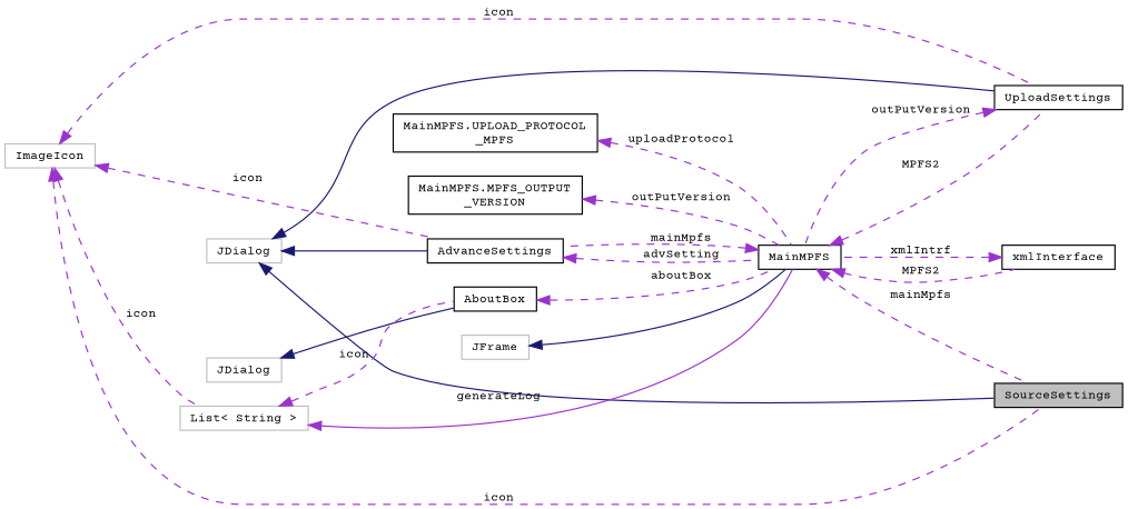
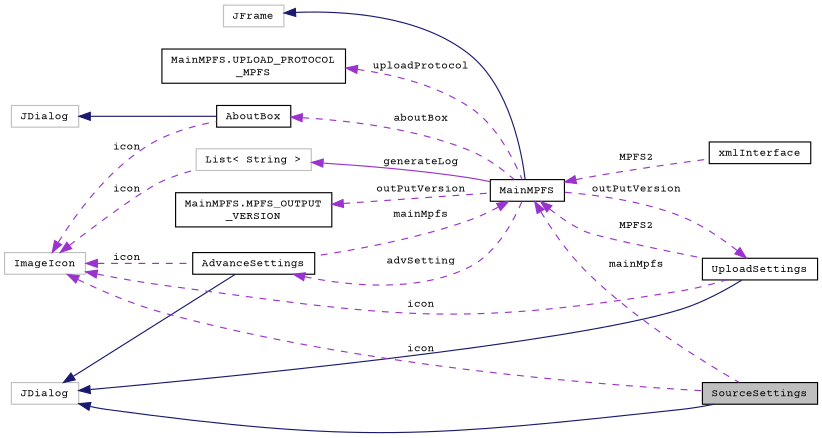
  digraph {
    fontname="Courier Prime"
    rankdir=LR
    node [color=black fillcolor=white fontname="Courier Prime" fontsize=10 shape=record style=filled]
    edge [color=darkorchid3 dir=back fontname="Courier Prime" fontsize=10 labelfontname=Helvetica labelfontsize=10 style=dashed]
    n1 [fillcolor=grey75 fontcolor=black height=0.2 label=SourceSettings width=0.4]
    n2 [color=grey75 height=0.2 label=JDialog width=0.4]
    n3 [height=0.2 label=AdvanceSettings width=0.4]
    n4 [height=0.2 label=UploadSettings width=0.4]
    n5 [height=0.2 label=MainMPFS width=0.4]
    n6 [color=grey75 height=0.2 label=ImageIcon width=0.4]
    n7 [height=0.2 label=AboutBox width=0.4]
    n8 [color=grey75 height=0.2 label="List\< String \>" width=0.4]
    n9 [height=0.2 label=xmlInterface width=0.4]
    n10 [color=grey75 height=0.2 label=JFrame width=0.4]
    n11 [height=0.2 label="MainMPFS.UPLOAD_PROTOCOL\l_MPFS" width=0.4]
    n12 [color=grey75 height=0.2 label=JDialog width=0.4]
    n13 [height=0.2 label="MainMPFS.MPFS_OUTPUT\l_VERSION" width=0.4]
    n2 -> n1 [color=midnightblue style=solid]
    n2 -> n3 [color=midnightblue style=solid]
    n2 -> n4 [color=midnightblue style=solid]
    n3 -> n5 [label=" advSetting"]
    n4 -> n5 [label=" outPutVersion"]
    n5 -> n1 [label=" mainMpfs"]
    n5 -> n3 [label=" mainMpfs"]
    n5 -> n4 [label=" MPFS2"]
    n5 -> n9 [label=" MPFS2"]
    n6 -> n1 [label=" icon"]
    n6 -> n3 [label=" icon"]
    n6 -> n4 [label=" icon"]
-   n8 -> n7 [label=" icon"]
+   n6 -> n7 [label=" icon"]
    n6 -> n8 [label=" icon"]
    n7 -> n5 [label=" aboutBox"]
    n8 -> n5 [label=" generateLog" style=solid]
-   n9 -> n5 [label=" xmlIntrf"]
    n10 -> n5 [color=midnightblue style=solid]
    n11 -> n5 [label=" uploadProtocol"]
    n12 -> n7 [color=midnightblue style=solid]
    n13 -> n5 [label=" outPutVersion"]
  }
